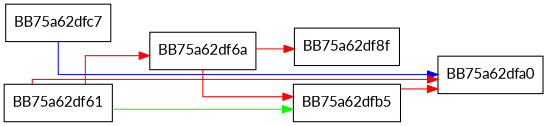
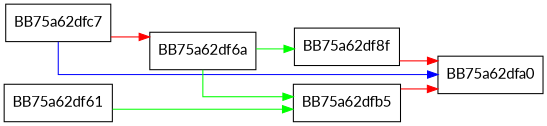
  digraph {
    fontname=Lato
    rankdir=LR
    splines=ortho
    node [fontname=Lato shape=box]
    edge [color=red fontname=Lato]
    BB75a62dfc7
    BB75a62dfa0
    BB75a62df61
    BB75a62dfb5
    BB75a62df6a
    BB75a62df8f
    BB75a62dfc7 -> BB75a62dfa0 [color=blue]
    BB75a62df61 -> BB75a62dfb5 [color=green]
-   BB75a62df61 -> BB75a62df6a
+   BB75a62dfc7 -> BB75a62df6a
    BB75a62dfb5 -> BB75a62dfa0
-   BB75a62df6a -> BB75a62dfb5
-   BB75a62df6a -> BB75a62df8f
-   BB75a62df61 -> BB75a62dfa0
+   BB75a62df6a -> BB75a62dfb5 [color=green]
+   BB75a62df6a -> BB75a62df8f [color=green]
+   BB75a62df8f -> BB75a62dfa0
  }
